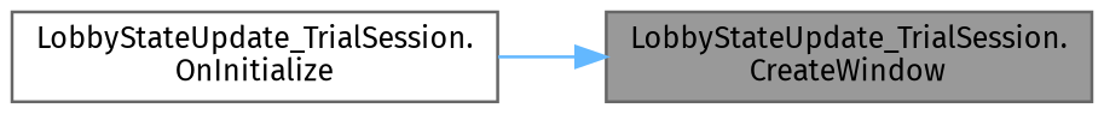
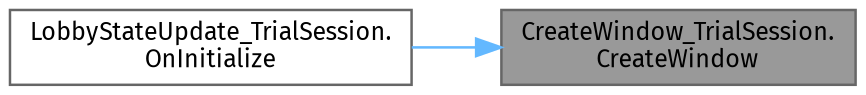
  digraph {
    rankdir=RL
    fontname="Fira Sans"
    node [fontname="Fira Sans" fontsize=10 shape=box style=filled]
-   n1 [color=gray40 fillcolor=grey60 fontcolor=black height=0.2 label="LobbyStateUpdate_TrialSession.\lCreateWindow" width=0.4]
+   n1 [color=gray40 fillcolor=grey60 fontcolor=black height=0.2 label="CreateWindow_TrialSession.\lCreateWindow" width=0.4]
    n2 [color=grey40 fillcolor=white height=0.2 label="LobbyStateUpdate_TrialSession.\lOnInitialize" width=0.4]
    n1 -> n2 [color=steelblue1 dir=back fontname="Fira Sans" fontsize=10 labelfontname=Helvetica labelfontsize=10 style=solid]
  }
